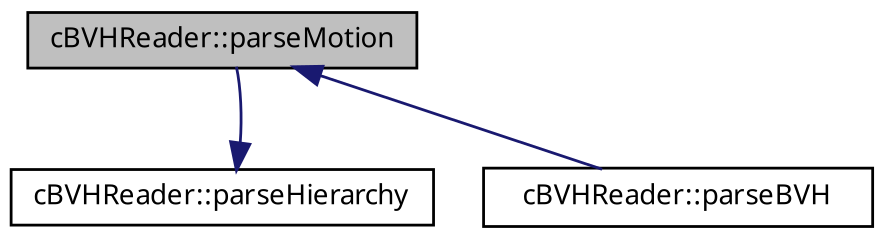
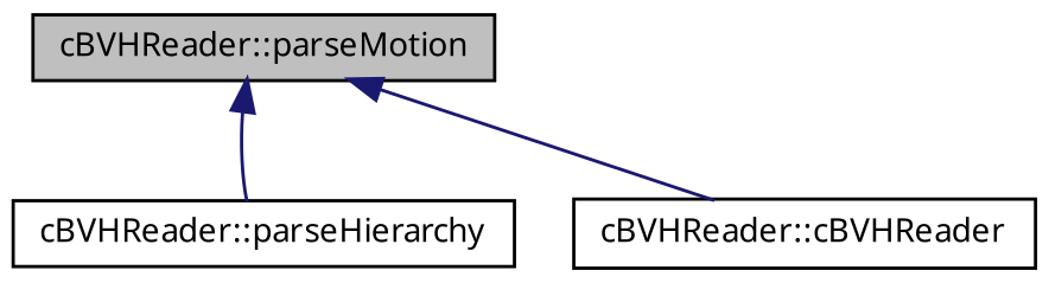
  digraph {
    fontname="Noto Sans"
    rankdir=TB
    node [color=black fillcolor=white fontname="Noto Sans" fontsize=10 shape=record style=filled]
    edge [color=midnightblue dir=back fontname="Noto Sans" fontsize=10 labelfontname=Helvetica labelfontsize=10 style=solid]
    n1 [fillcolor=grey75 fontcolor=black height=0.2 label="cBVHReader::parseMotion" width=0.4]
    n2 [height=0.2 label="cBVHReader::parseHierarchy" width=0.4]
-   n3 [height=0.2 label="cBVHReader::parseBVH" width=0.4]
-   n2 -> n1
+   n3 [height=0.2 label="cBVHReader::cBVHReader" width=0.4]
+   n1 -> n2
    n1 -> n3
  }
